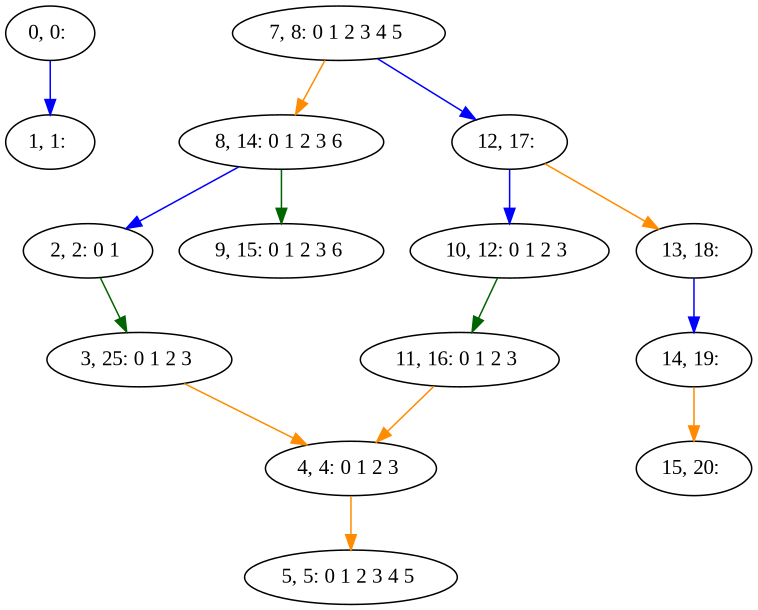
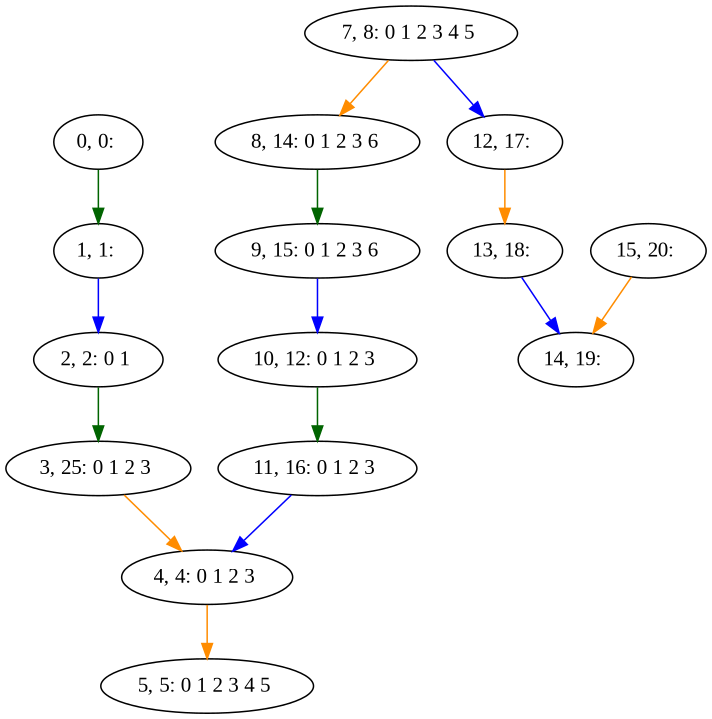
  digraph {
    fontname="Liberation Serif"
    node [fontname="Liberation Serif"]
    edge [color=blue fontname="Liberation Serif"]
    n1 [label="0, 0: "]
    n2 [label="1, 1: "]
    n3 [label="2, 2: 0 1 "]
    n4 [label="3, 25: 0 1 2 3 "]
    n5 [label="4, 4: 0 1 2 3 "]
    n6 [label="5, 5: 0 1 2 3 4 5 "]
    n7 [label="7, 8: 0 1 2 3 4 5 "]
    n8 [label="8, 14: 0 1 2 3 6 "]
    n9 [label="12, 17: "]
    n10 [label="9, 15: 0 1 2 3 6 "]
    n11 [label="13, 18: "]
    n12 [label="10, 12: 0 1 2 3 "]
    n13 [label="11, 16: 0 1 2 3 "]
    n14 [label="14, 19: "]
    n15 [label="15, 20: "]
-   n1 -> n2
-   n8 -> n3
+   n1 -> n2 [color=darkgreen]
+   n2 -> n3
    n3 -> n4 [color=darkgreen]
    n4 -> n5 [color=darkorange]
    n5 -> n6 [color=darkorange]
    n7 -> n8 [color=darkorange]
    n7 -> n9
    n8 -> n10 [color=darkgreen]
    n9 -> n11 [color=darkorange]
-   n9 -> n12
+   n10 -> n12
    n11 -> n14
    n12 -> n13 [color=darkgreen]
-   n13 -> n5 [color=darkorange]
-   n14 -> n15 [color=darkorange]
+   n13 -> n5
+   n15 -> n14 [color=darkorange]
  }
